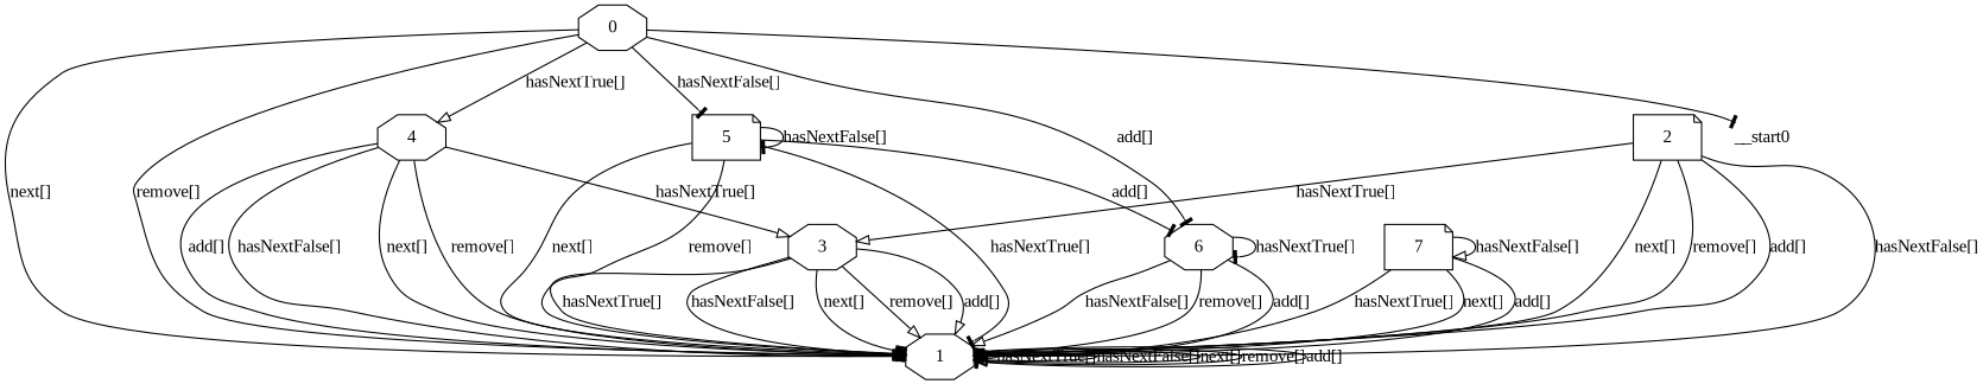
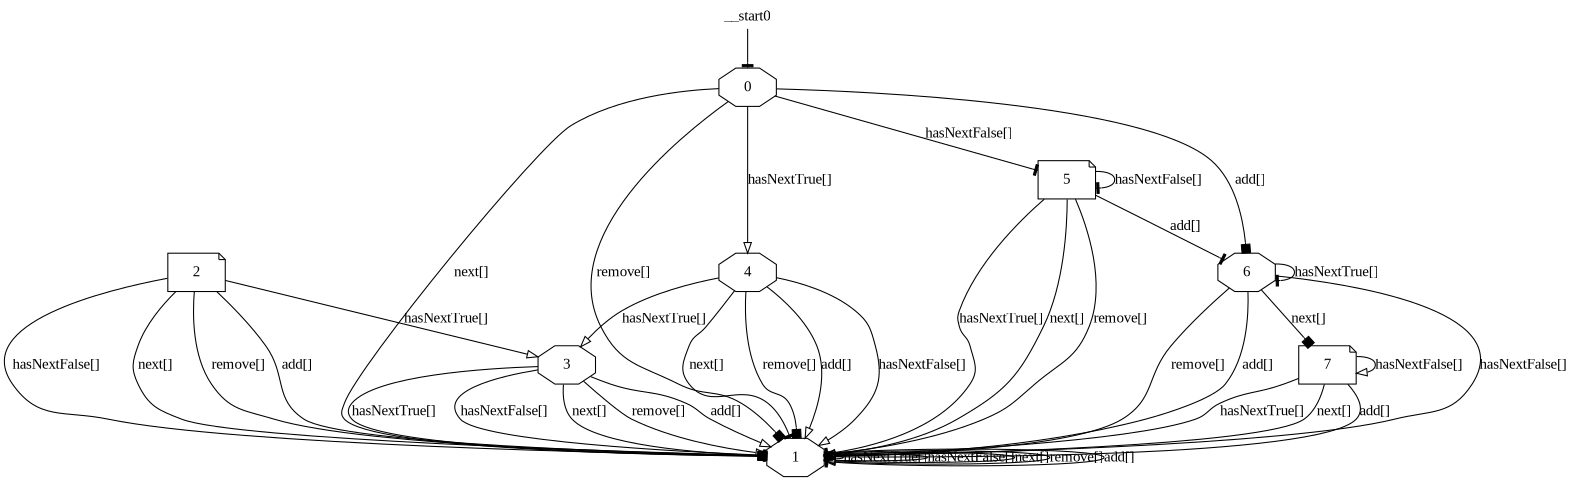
  digraph {
    fontname="Liberation Serif"
    node [fontname="Liberation Serif" shape=octagon]
    edge [arrowhead=onormal fontname="Liberation Serif"]
    n1 [label=0]
    n2 [label=1]
    n3 [label=4]
    n4 [label=5 shape=note]
    n5 [label=6]
    n6 [label=3]
    n7 [label=7 shape=note]
    n8 [label=2 shape=note]
    __start0 [height=0 shape=none width=0]
    n1 -> n2 [arrowhead=box label="next[]"]
    n1 -> n2 [arrowhead=box label="remove[]"]
    n1 -> n3 [label="hasNextTrue[]"]
    n1 -> n4 [arrowhead=tee label="hasNextFalse[]"]
-   n1 -> n5 [arrowhead=tee label="add[]"]
+   n1 -> n5 [arrowhead=box label="add[]"]
    n2 -> n2 [arrowhead=tee label="hasNextTrue[]"]
    n2 -> n2 [label="hasNextFalse[]"]
    n2 -> n2 [label="next[]"]
    n2 -> n2 [label="remove[]"]
    n2 -> n2 [arrowhead=tee label="add[]"]
    n3 -> n2 [label="hasNextFalse[]"]
    n3 -> n2 [arrowhead=tee label="next[]"]
    n3 -> n2 [arrowhead=box label="remove[]"]
    n3 -> n2 [label="add[]"]
    n3 -> n6 [label="hasNextTrue[]"]
    n4 -> n2 [arrowhead=tee label="hasNextTrue[]"]
    n4 -> n2 [label="next[]"]
    n4 -> n2 [label="remove[]"]
    n4 -> n4 [arrowhead=tee label="hasNextFalse[]"]
    n4 -> n5 [arrowhead=tee label="add[]"]
    n5 -> n2 [label="hasNextFalse[]"]
    n5 -> n2 [arrowhead=box label="remove[]"]
    n5 -> n2 [label="add[]"]
    n5 -> n5 [arrowhead=tee label="hasNextTrue[]"]
+   n5 -> n7 [arrowhead=box label="next[]"]
    n6 -> n2 [arrowhead=box label="hasNextTrue[]"]
    n6 -> n2 [arrowhead=tee label="hasNextFalse[]"]
    n6 -> n2 [arrowhead=box label="next[]"]
    n6 -> n2 [label="remove[]"]
    n6 -> n2 [label="add[]"]
    n7 -> n2 [label="hasNextTrue[]"]
    n7 -> n2 [label="next[]"]
    n7 -> n2 [arrowhead=tee label="add[]"]
    n7 -> n7 [label="hasNextFalse[]"]
    n8 -> n2 [arrowhead=box label="hasNextFalse[]"]
    n8 -> n2 [arrowhead=box label="next[]"]
    n8 -> n2 [arrowhead=tee label="remove[]"]
    n8 -> n2 [arrowhead=box label="add[]"]
    n8 -> n6 [label="hasNextTrue[]"]
-   n1 -> __start0 [arrowhead=tee]
+   __start0 -> n1 [arrowhead=tee]
  }
